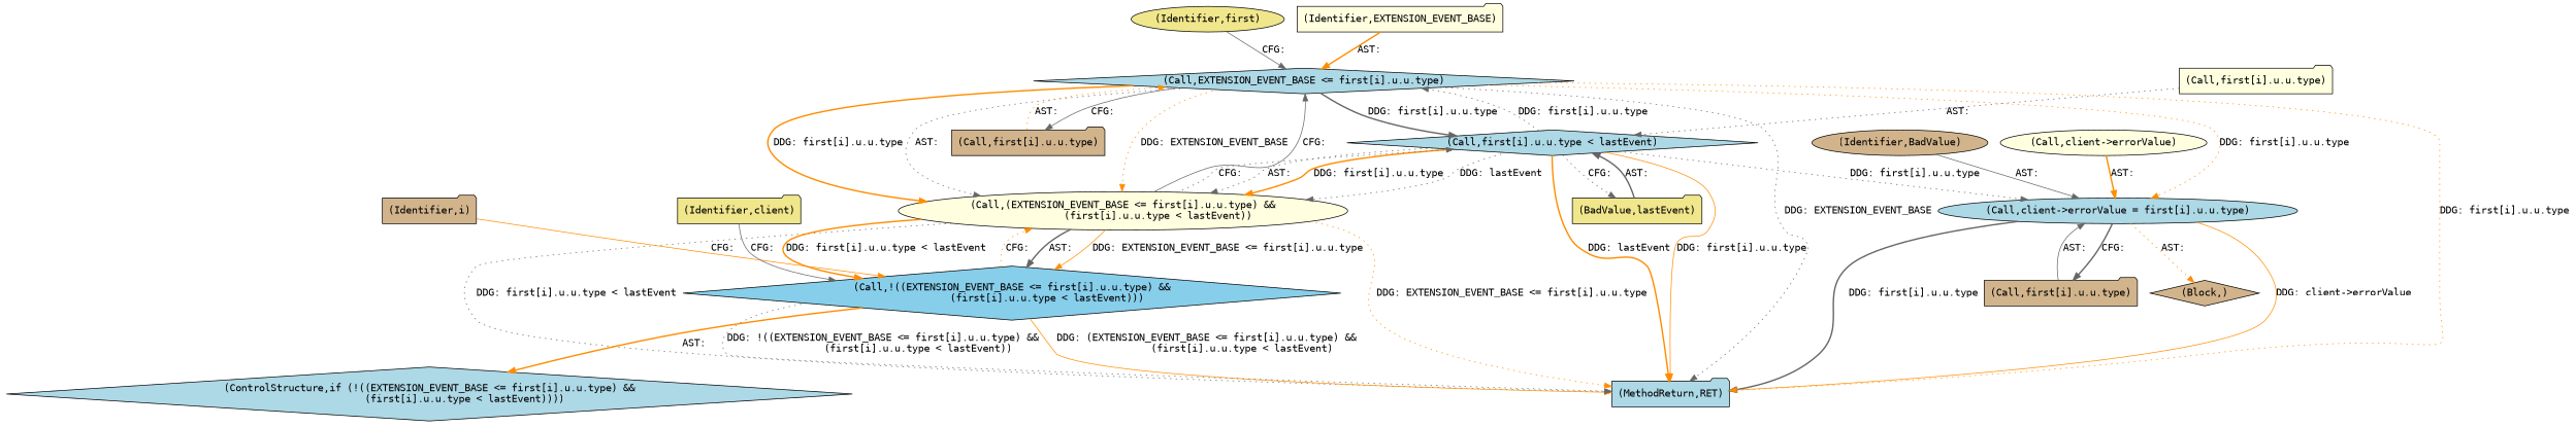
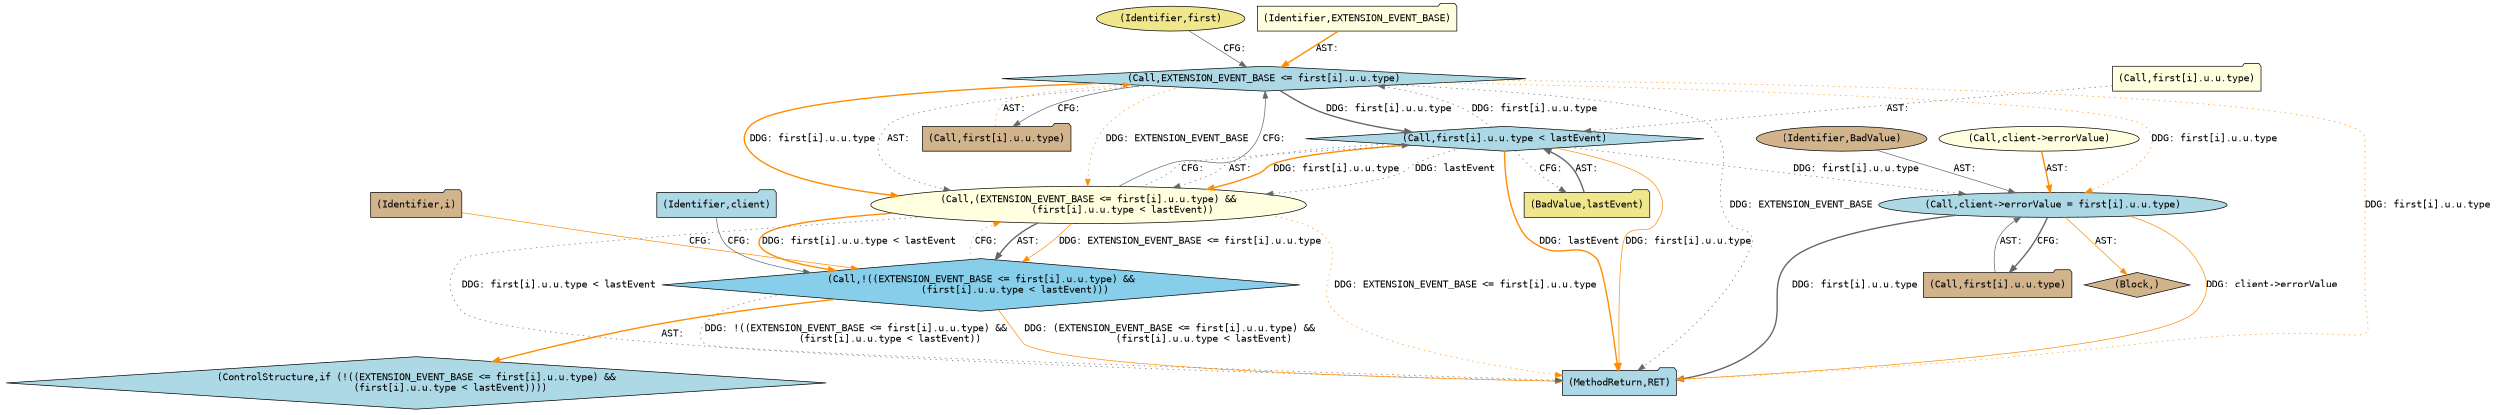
  digraph {
    fontname="DejaVu Sans Mono"
    node [fillcolor=lightblue fontname="DejaVu Sans Mono" shape=folder style=filled]
    edge [color=gray40 fontname="DejaVu Sans Mono" style=dotted]
    n1 [label="(Call,EXTENSION_EVENT_BASE <= first[i].u.u.type)" shape=diamond]
    n2 [label="(Call,first[i].u.u.type < lastEvent)" shape=diamond]
    n3 [fillcolor=lightyellow label="(Call,(EXTENSION_EVENT_BASE <= first[i].u.u.type) &&\n            (first[i].u.u.type < lastEvent))" shape=ellipse]
    n4 [label="(Call,client->errorValue = first[i].u.u.type)" shape=ellipse]
    n5 [label="(MethodReturn,RET)"]
    n6 [fillcolor=tan label="(Call,first[i].u.u.type)"]
    n7 [fillcolor=khaki label="(BadValue,lastEvent)"]
    n8 [fillcolor=skyblue label="(Call,!((EXTENSION_EVENT_BASE <= first[i].u.u.type) &&\n            (first[i].u.u.type < lastEvent)))" shape=diamond]
    n9 [fillcolor=tan label="(Call,first[i].u.u.type)"]
    n10 [fillcolor=tan label="(Block,)" shape=diamond]
    n11 [label="(ControlStructure,if (!((EXTENSION_EVENT_BASE <= first[i].u.u.type) &&\n            (first[i].u.u.type < lastEvent))))" shape=diamond]
    n12 [fillcolor=lightyellow label="(Call,first[i].u.u.type)"]
    n13 [fillcolor=khaki label="(Identifier,first)" shape=ellipse]
    n14 [fillcolor=tan label="(Identifier,i)"]
-   n15 [fillcolor=khaki label="(Identifier,client)"]
+   n15 [label="(Identifier,client)"]
    n16 [fillcolor=tan label="(Identifier,BadValue)" shape=ellipse]
    n17 [fillcolor=lightyellow label="(Identifier,EXTENSION_EVENT_BASE)"]
    n18 [fillcolor=lightyellow label="(Call,client->errorValue)" shape=ellipse]
    n1 -> n2 [label="DDG: first[i].u.u.type" style=bold]
    n1 -> n3 [label="AST: "]
    n1 -> n3 [color=darkorange label="DDG: EXTENSION_EVENT_BASE"]
    n1 -> n3 [color=darkorange label="DDG: first[i].u.u.type" style=bold]
    n1 -> n4 [color=darkorange label="DDG: first[i].u.u.type"]
    n1 -> n5 [color=darkorange label="DDG: first[i].u.u.type"]
    n1 -> n5 [label="DDG: EXTENSION_EVENT_BASE"]
    n1 -> n6 [label="CFG: " style=solid]
    n2 -> n1 [label="DDG: first[i].u.u.type"]
    n2 -> n3 [label="AST: "]
    n2 -> n3 [color=darkorange label="DDG: first[i].u.u.type" style=bold]
    n2 -> n3 [label="DDG: lastEvent"]
    n2 -> n4 [label="DDG: first[i].u.u.type"]
    n2 -> n5 [color=darkorange label="DDG: first[i].u.u.type" style=solid]
    n2 -> n5 [color=darkorange label="DDG: lastEvent" style=bold]
    n2 -> n7 [label="CFG: "]
    n3 -> n1 [label="CFG: " style=solid]
    n3 -> n2 [label="CFG: "]
    n3 -> n5 [label="DDG: first[i].u.u.type < lastEvent"]
    n3 -> n5 [color=darkorange label="DDG: EXTENSION_EVENT_BASE <= first[i].u.u.type"]
    n3 -> n8 [label="AST: " style=bold]
    n3 -> n8 [color=darkorange label="DDG: EXTENSION_EVENT_BASE <= first[i].u.u.type" style=solid]
    n3 -> n8 [color=darkorange label="DDG: first[i].u.u.type < lastEvent" style=bold]
    n4 -> n5 [label="DDG: first[i].u.u.type" style=bold]
    n4 -> n5 [color=darkorange label="DDG: client->errorValue" style=solid]
    n4 -> n9 [label="CFG: " style=bold]
-   n4 -> n10 [color=darkorange label="AST: "]
+   n4 -> n10 [color=darkorange label="AST: " style=solid]
    n6 -> n1 [color=darkorange label="AST: "]
    n7 -> n2 [label="AST: " style=bold]
    n8 -> n3 [color=darkorange label="CFG: "]
    n8 -> n5 [color=darkorange label="DDG: (EXTENSION_EVENT_BASE <= first[i].u.u.type) &&\n            (first[i].u.u.type < lastEvent)" style=solid]
    n8 -> n5 [label="DDG: !((EXTENSION_EVENT_BASE <= first[i].u.u.type) &&\n            (first[i].u.u.type < lastEvent))"]
    n8 -> n11 [color=darkorange label="AST: " style=bold]
    n9 -> n4 [label="AST: " style=solid]
    n12 -> n2 [label="AST: "]
    n13 -> n1 [label="CFG: " style=solid]
    n14 -> n8 [color=darkorange label="CFG: " style=solid]
    n15 -> n8 [label="CFG: " style=solid]
    n16 -> n4 [label="AST: " style=solid]
    n17 -> n1 [color=darkorange label="AST: " style=bold]
    n18 -> n4 [color=darkorange label="AST: " style=bold]
  }
